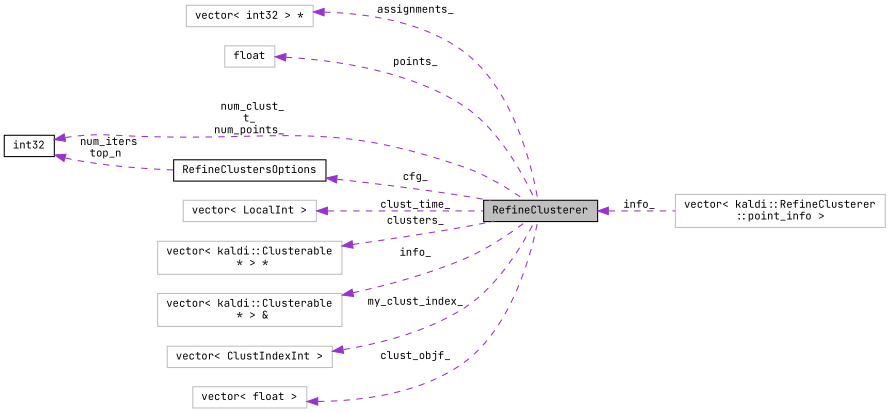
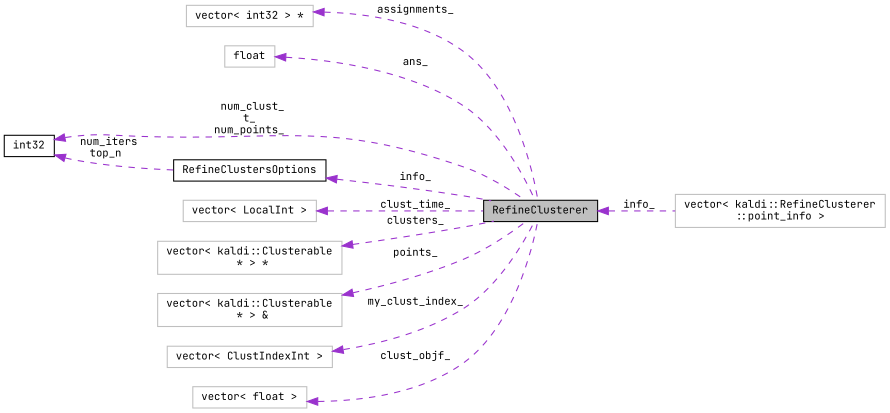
  digraph {
    fontname="JetBrains Mono"
    rankdir=LR
    node [color=grey75 fillcolor=white fontname="JetBrains Mono" fontsize=10 shape=record style=filled]
    edge [color=darkorchid3 dir=back fontname="JetBrains Mono" fontsize=10 labelfontname=Helvetica labelfontsize=10 style=dashed]
    n1 [color=black fillcolor=grey75 fontcolor=black height=0.2 label=RefineClusterer width=0.4]
    n2 [height=0.2 label="vector\< kaldi::RefineClusterer\l::point_info \>" width=0.4]
    n3 [height=0.2 label="vector\< int32 \> *" width=0.4]
    n4 [height=0.2 label=float width=0.4]
    n5 [color=black height=0.2 label=RefineClustersOptions width=0.4]
    n6 [color=black height=0.2 label=int32 width=0.4]
    n7 [height=0.2 label="vector\< LocalInt \>" width=0.4]
    n8 [height=0.2 label="vector\< kaldi::Clusterable\l * \> *" width=0.4]
    n9 [height=0.2 label="vector\< kaldi::Clusterable\l * \> &" width=0.4]
    n10 [height=0.2 label="vector\< ClustIndexInt \>" width=0.4]
    n11 [height=0.2 label="vector\< float \>" width=0.4]
    n1 -> n2 [label=" info_"]
    n3 -> n1 [label=" assignments_"]
-   n4 -> n1 [label=" points_"]
-   n5 -> n1 [label=" cfg_"]
+   n4 -> n1 [label=" ans_"]
+   n5 -> n1 [label=" info_"]
    n6 -> n1 [label=" num_clust_\nt_\nnum_points_"]
    n6 -> n5 [label=" num_iters\ntop_n"]
    n7 -> n1 [label=" clust_time_"]
    n8 -> n1 [label=" clusters_"]
-   n9 -> n1 [label=" info_"]
+   n9 -> n1 [label=" points_"]
    n10 -> n1 [label=" my_clust_index_"]
    n11 -> n1 [label=" clust_objf_"]
  }
